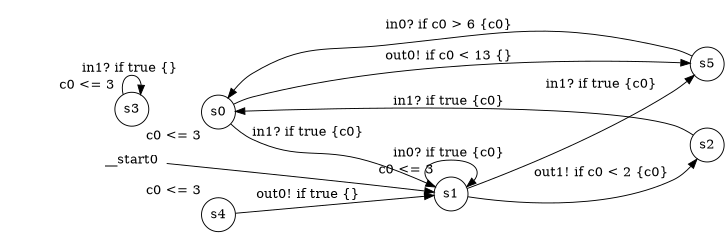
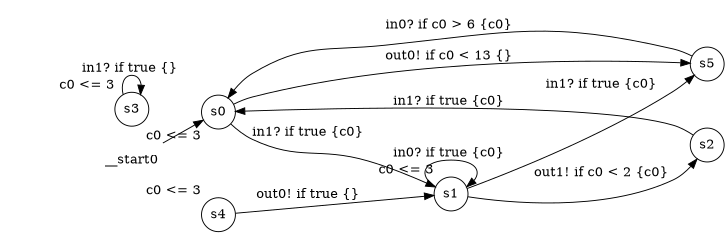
  digraph {
    rankdir=LR
    node [shape=circle margin=0 xlabel="c0 <= 3"]
    __start0 [shape=none margin="" xlabel=""]
    n2 [label=s0]
    n3 [label=s1]
    n4 [label=s5 xlabel=""]
    n5 [label=s2 xlabel=""]
    n6 [label=s3]
    n7 [label=s4]
-   __start0 -> n3
+   __start0 -> n2
    n2 -> n3 [label="in1? if true {c0} "]
    n2 -> n4 [label="out0! if c0 < 13 {} "]
    n3 -> n3 [label="in0? if true {c0} "]
    n3 -> n4 [label="in1? if true {c0} "]
    n3 -> n5 [label="out1! if c0 < 2 {c0} "]
    n4 -> n2 [label="in0? if c0 > 6 {c0} "]
    n5 -> n2 [label="in1? if true {c0} "]
    n6 -> n6 [label="in1? if true {} "]
    n7 -> n3 [label="out0! if true {} "]
  }
